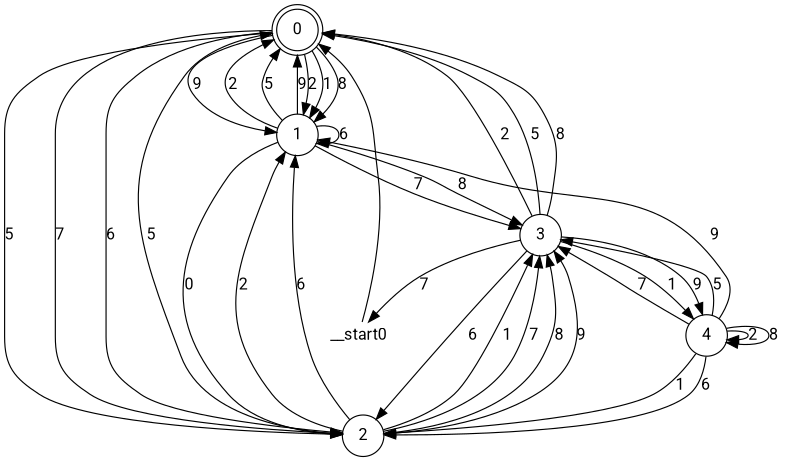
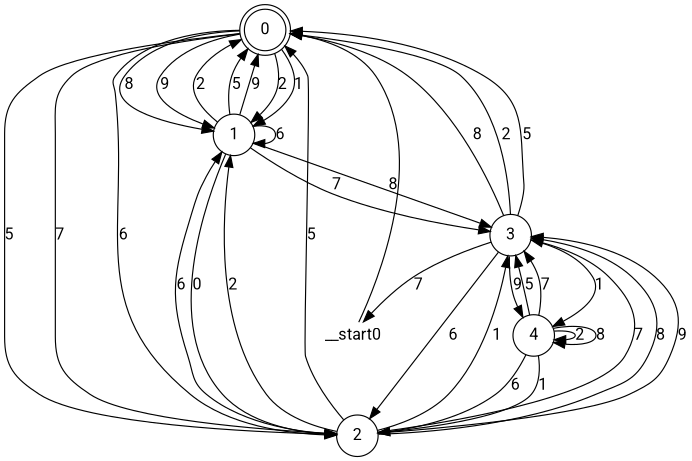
  digraph {
    fontname=Roboto
    node [fontname=Roboto shape=circle]
    edge [fontname=Roboto]
    n1 [label=0 shape=doublecircle]
    n2 [label=1]
    n3 [label=2]
    n4 [label=3]
    n5 [label=4]
    __start0 [height=0 shape=none width=0]
    n1 -> n2 [label=2]
    n1 -> n2 [label=1]
    n1 -> n2 [label=8]
    n1 -> n2 [label=9]
    n1 -> n3 [label=5]
    n1 -> n3 [label=7]
    n1 -> n3 [label=6]
    n2 -> n1 [label=2]
    n2 -> n1 [label=5]
    n2 -> n1 [label=9]
    n2 -> n2 [label=6]
    n2 -> n3 [label=0]
    n2 -> n4 [label=7]
    n2 -> n4 [label=8]
    n3 -> n1 [label=5]
    n3 -> n2 [label=2]
    n3 -> n2 [label=6]
    n3 -> n4 [label=1]
    n3 -> n4 [label=7]
    n3 -> n4 [label=8]
    n3 -> n4 [label=9]
    n4 -> n1 [label=2]
    n4 -> n1 [label=5]
    n4 -> n1 [label=8]
    n4 -> n3 [label=6]
    n4 -> n5 [label=1]
    n4 -> n5 [label=9]
    n4 -> __start0 [label=7]
-   n5 -> n2 [label=9]
    n5 -> n3 [label=1]
    n5 -> n3 [label=6]
    n5 -> n4 [label=5]
    n5 -> n4 [label=7]
    n5 -> n5 [label=2]
    n5 -> n5 [label=8]
    __start0 -> n1
  }
